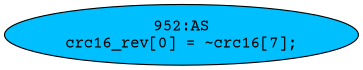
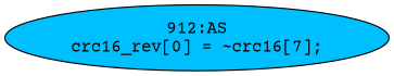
  strict digraph {
    fontname="Courier Prime"
-   n1 [ast="<pyverilog.vparser.ast.Assign object at 0x7f55d3d0efd0>" def_var="['crc16_rev']" fillcolor=deepskyblue label="952:AS\ncrc16_rev[0] = ~crc16[7];" statements="[]" style=filled typ=Assign use_var="['crc16']" fontname="Courier Prime"]
+   n1 [ast="<pyverilog.vparser.ast.Assign object at 0x7f55d3d0efd0>" def_var="['crc16_rev']" fillcolor=deepskyblue label="912:AS\ncrc16_rev[0] = ~crc16[7];" statements="[]" style=filled typ=Assign use_var="['crc16']" fontname="Courier Prime"]
  }
